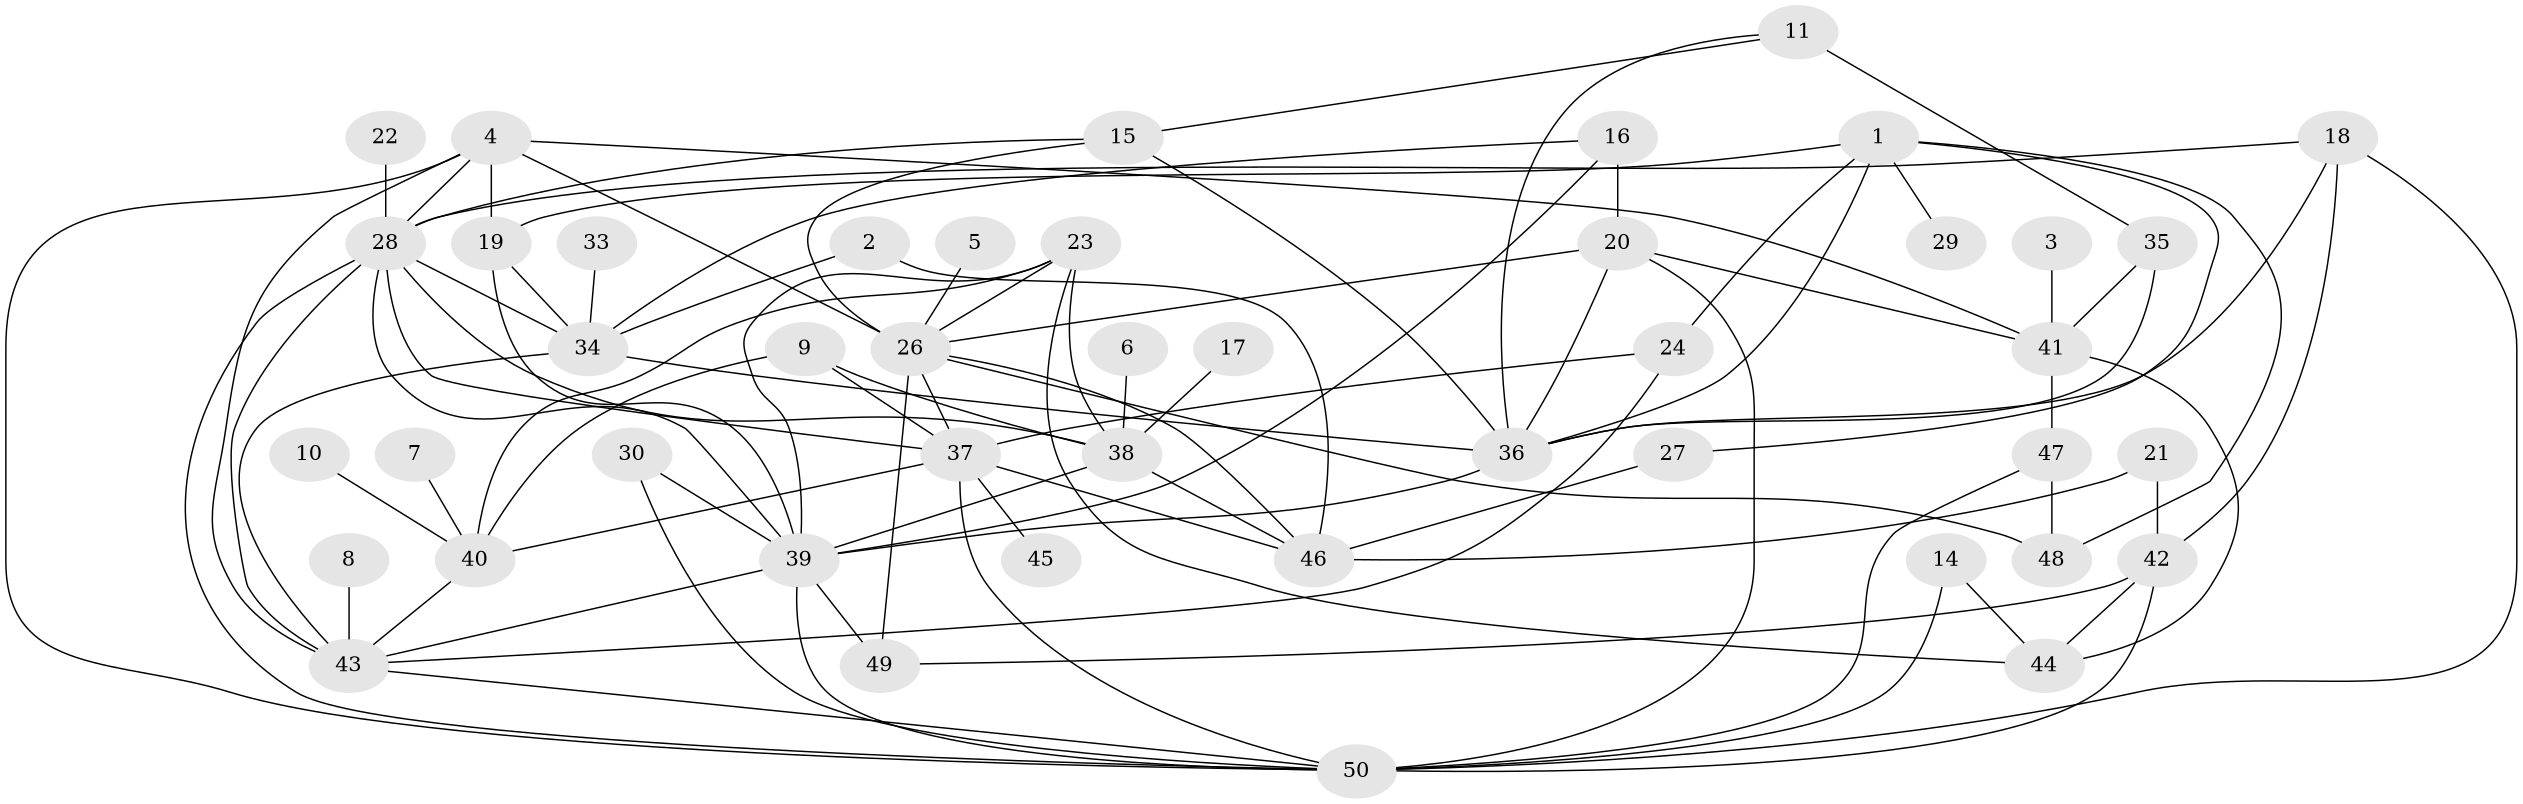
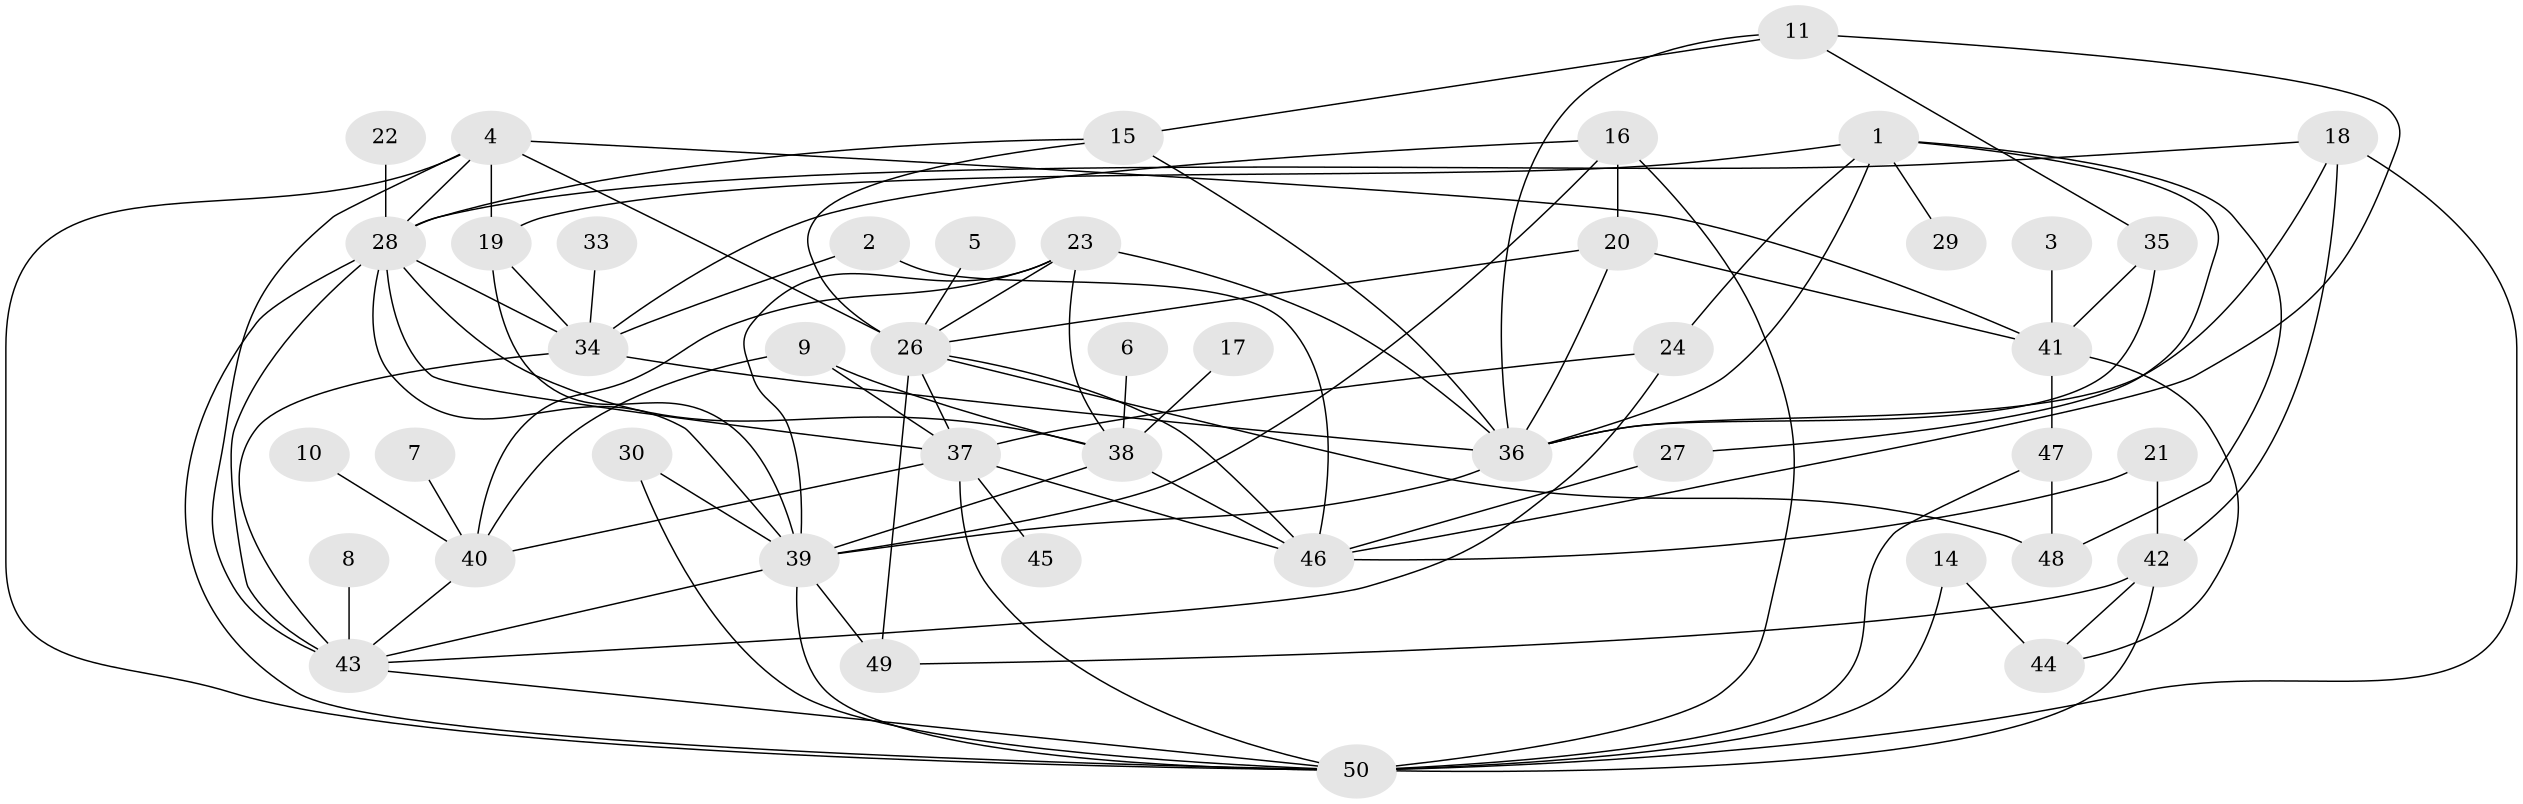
  graph {
    node [color=gray90 style=filled]
    edge [weight=1.0]
    1
    19
    27
    29
    36
    48
    24
    10
    40
    34
    39
    46
    2
    43
    3
    41
    44
    47
    4
    26
    28
    50
    37
    49
    38
    5
    6
    7
    8
    9
    45
    11
    15
    35
    14
    16
    20
    17
    18
    42
    21
    22
    23
    30
    33
    1 -- 19
    1 -- 27
    1 -- 29
    1 -- 36
    1 -- 48
    1 -- 24
    19 -- 34
    19 -- 39
    27 -- 46 [weight=2.0]
    36 -- 39
    24 -- 43
    24 -- 37
    10 -- 40
    40 -- 43
    34 -- 36
    34 -- 43
    39 -- 43
    39 -- 50
    39 -- 49
    2 -- 34
    2 -- 46 [weight=2.0]
    43 -- 50
    3 -- 41
    41 -- 44
    41 -- 47
    47 -- 48
    47 -- 50
    4 -- 19
    4 -- 43
    4 -- 41
    4 -- 26
    4 -- 28
    4 -- 50
    26 -- 48
    26 -- 46
    26 -- 37
    26 -- 49
    28 -- 34
    28 -- 39
    28 -- 43 [weight=2.0]
    28 -- 50
    28 -- 37
    28 -- 38 [weight=2.0]
    37 -- 40
    37 -- 46
    37 -- 50
    37 -- 45
    38 -- 39
    38 -- 46
    5 -- 26
    6 -- 38
    7 -- 40
    8 -- 43
    9 -- 40
    9 -- 37
    9 -- 38
    11 -- 36
+   11 -- 46
    11 -- 15
    11 -- 35
    15 -- 36
    15 -- 26
    15 -- 28
    35 -- 36
    35 -- 41
    14 -- 44
    14 -- 50
    16 -- 34
    16 -- 39
    16 -- 20
    20 -- 36 [weight=2.0]
    20 -- 41
    20 -- 26
-   20 -- 50
+   16 -- 50
    17 -- 38
    18 -- 36
    18 -- 28
    18 -- 50
    18 -- 42
    42 -- 44
    42 -- 50
    42 -- 49
    21 -- 46
    21 -- 42
    22 -- 28
    23 -- 40
    23 -- 39
-   23 -- 44
+   23 -- 36
    23 -- 26 [weight=2.0]
    23 -- 38 [weight=2.0]
    30 -- 39
    30 -- 50
    33 -- 34
  }
